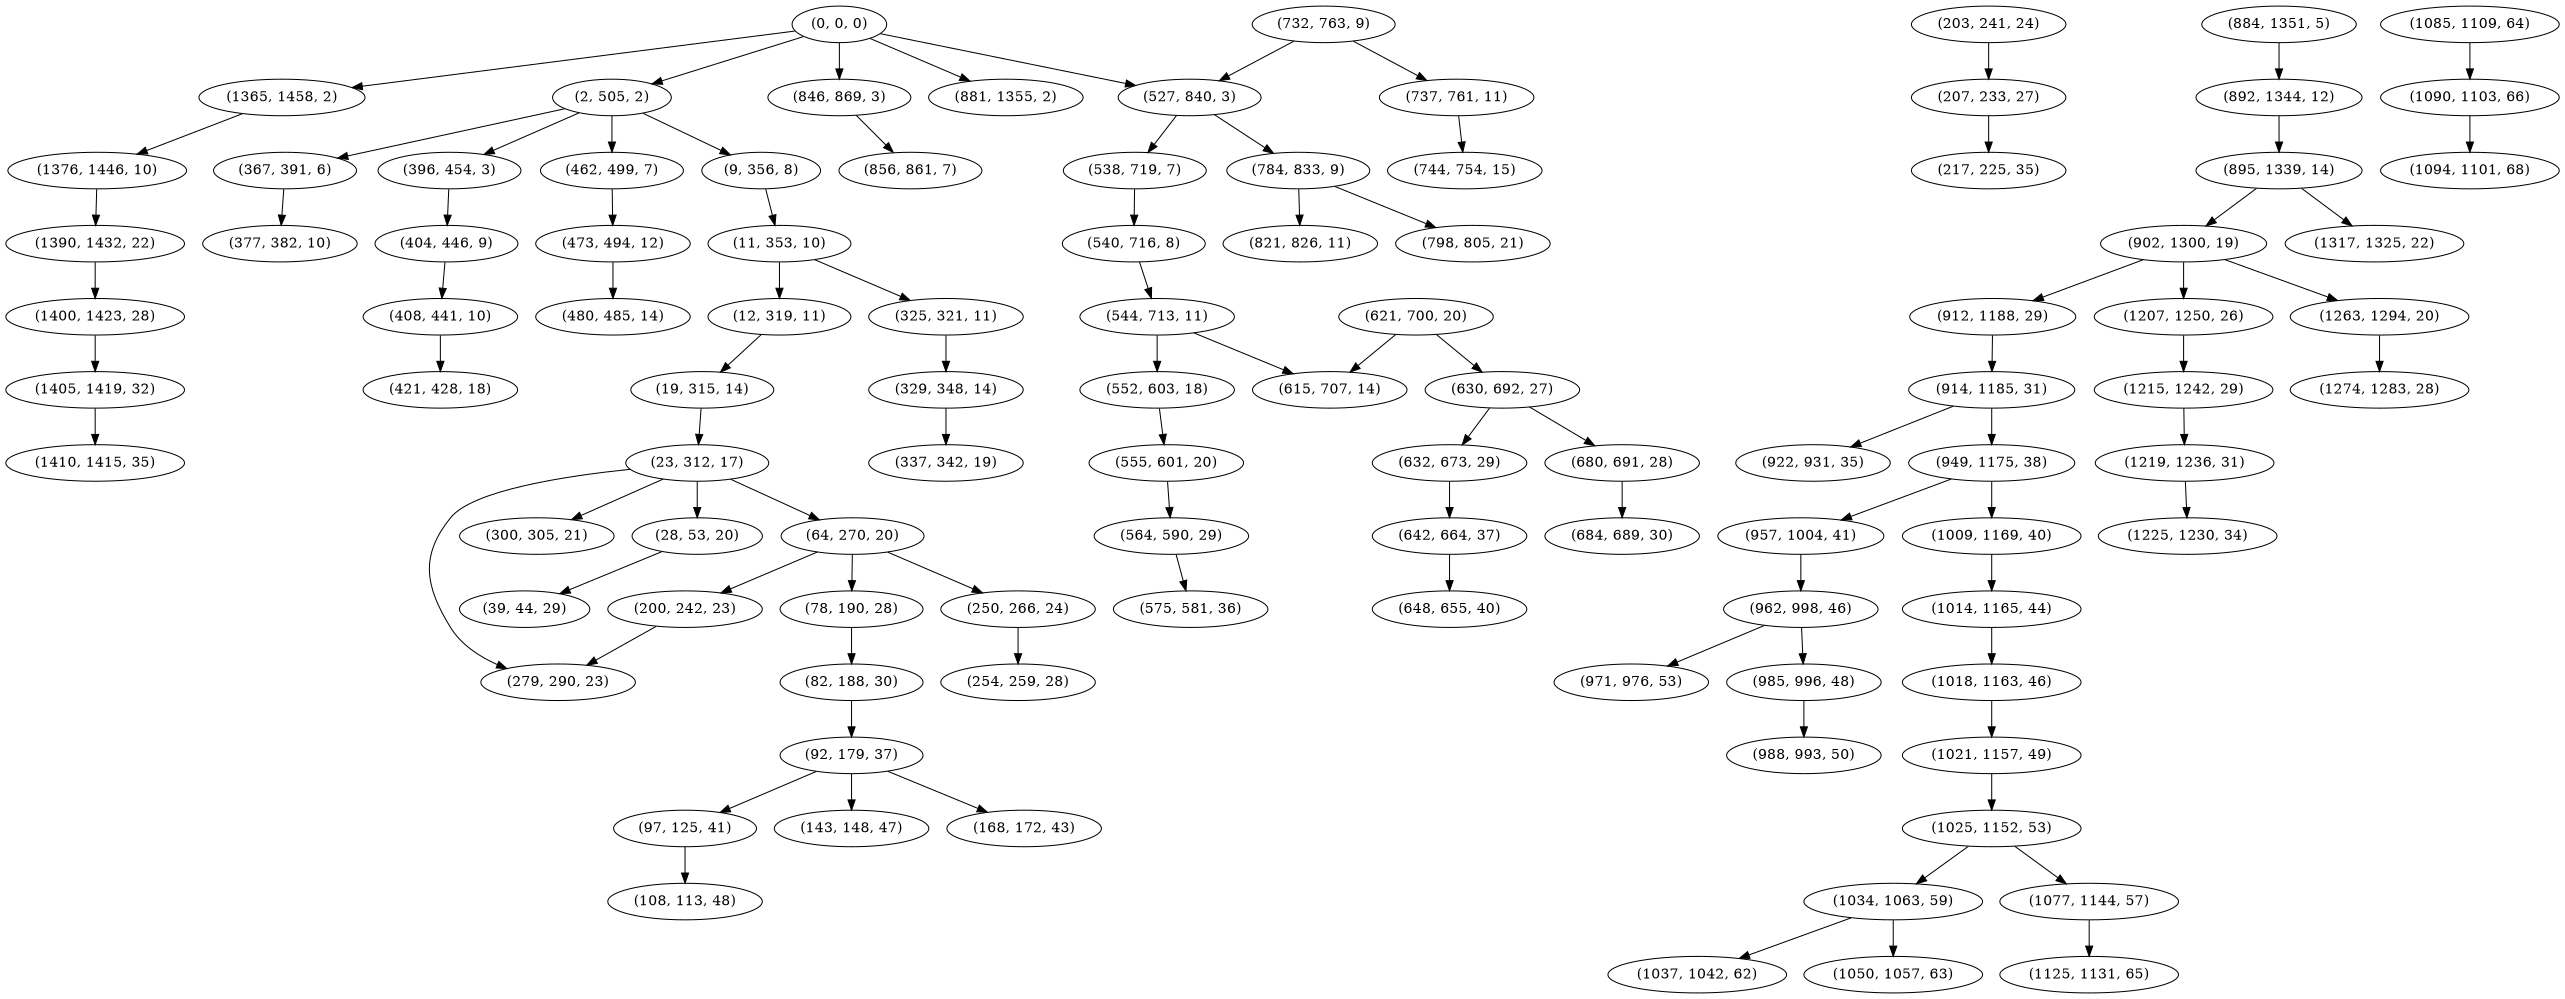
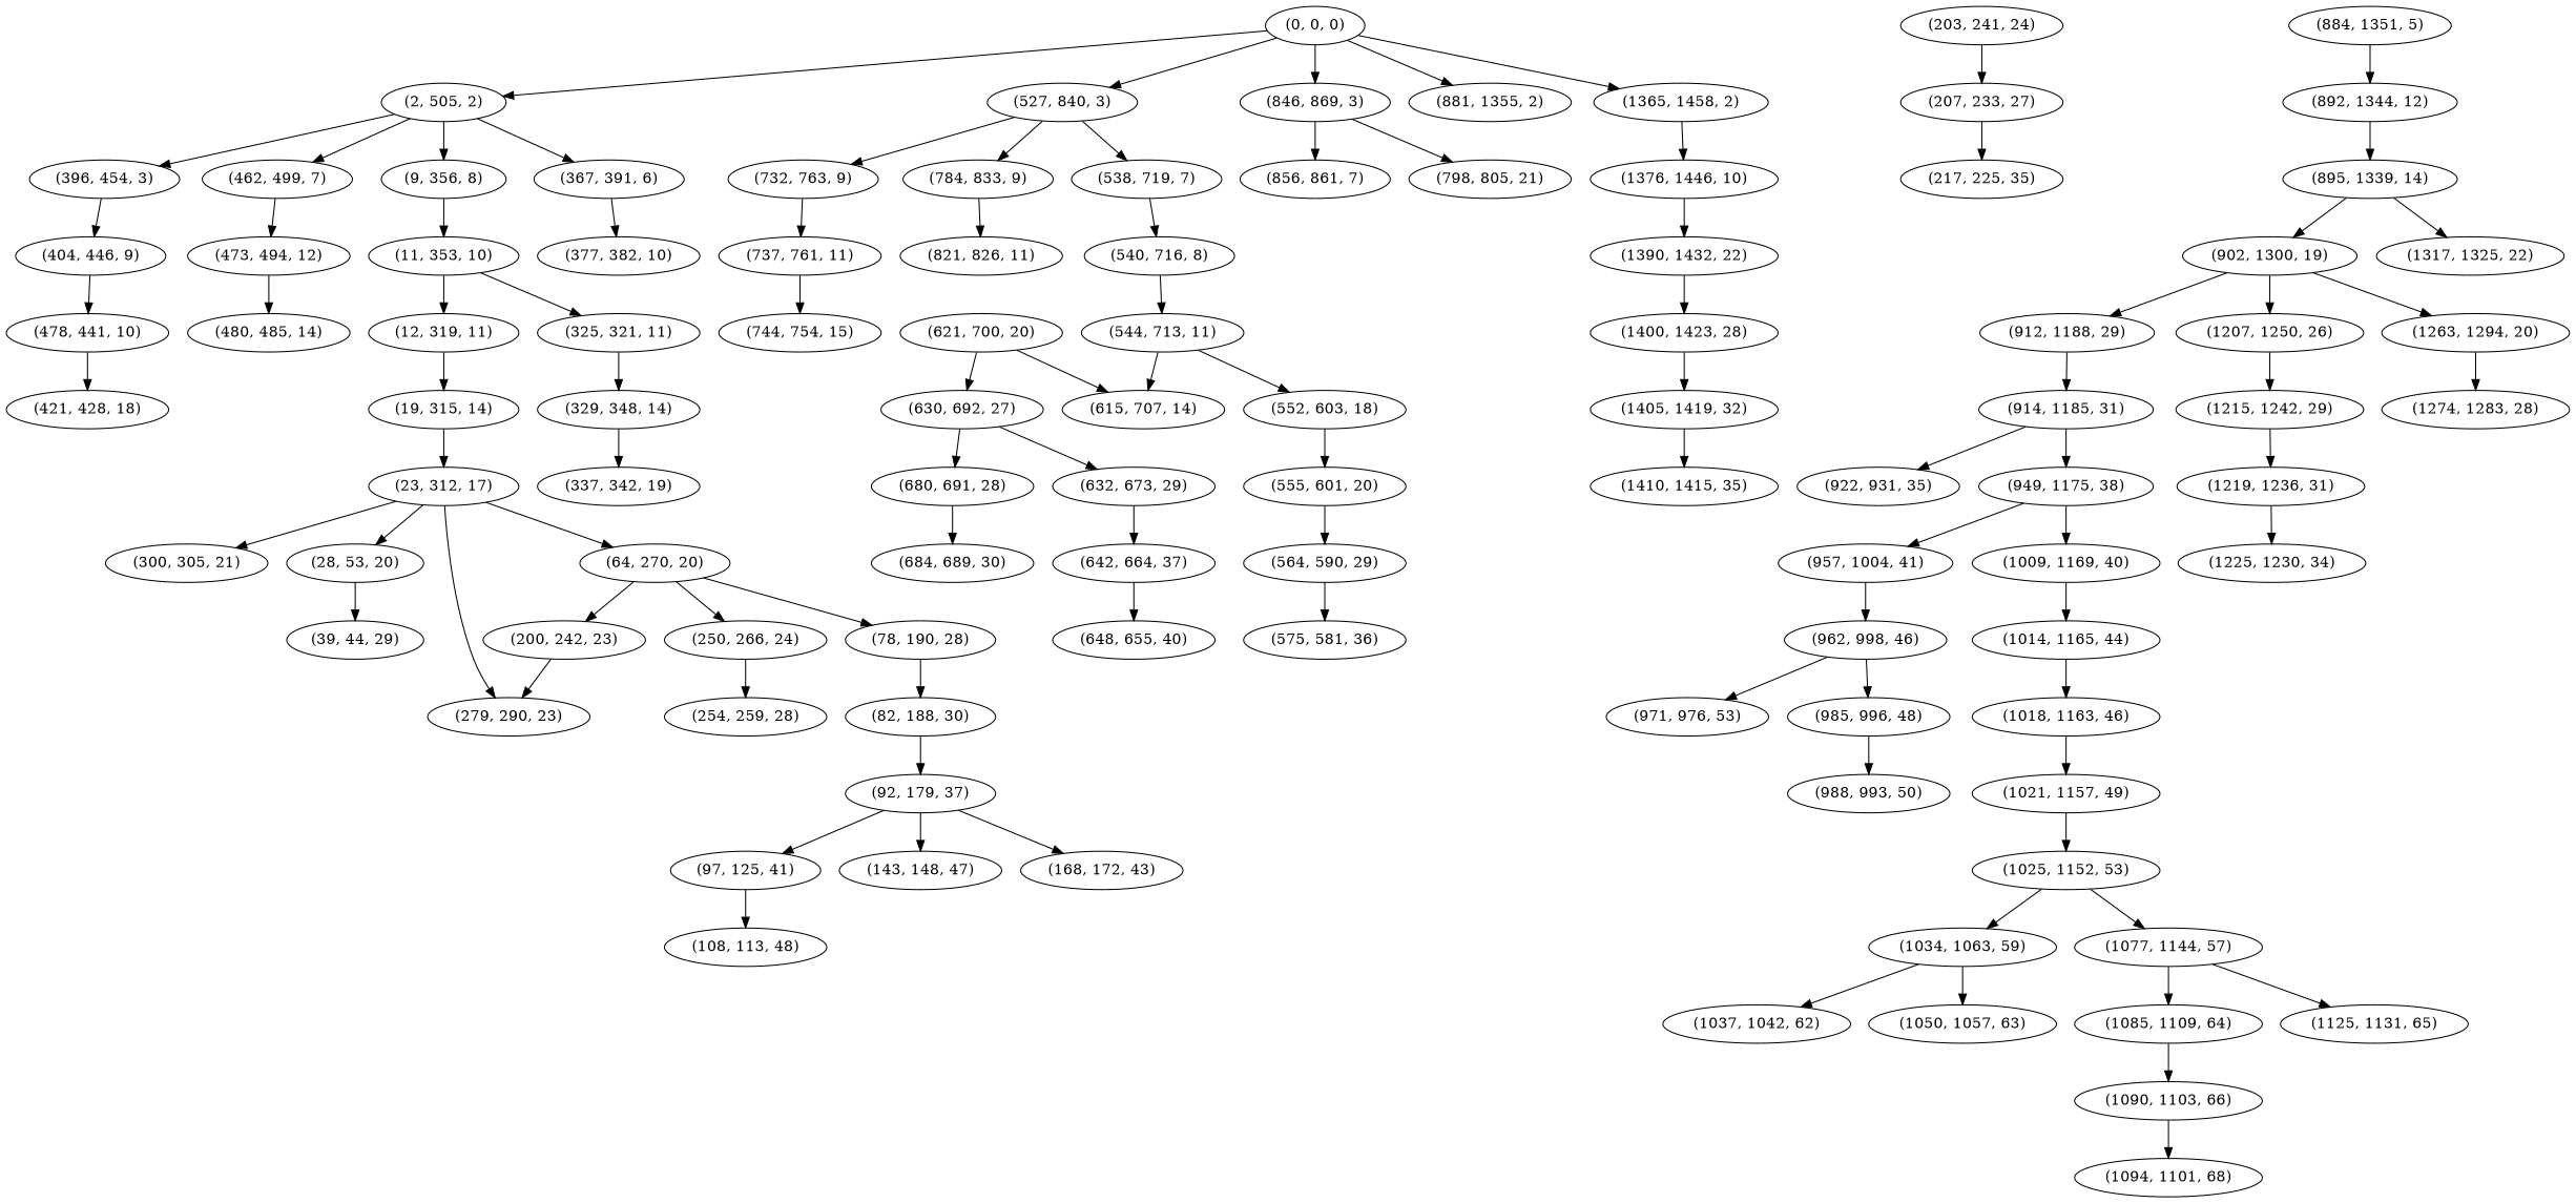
  digraph {
    "(0, 0, 0)"
    "(2, 505, 2)"
    "(527, 840, 3)"
    "(846, 869, 3)"
    "(881, 1355, 2)"
    "(1365, 1458, 2)"
    "(9, 356, 8)"
    "(367, 391, 6)"
    "(396, 454, 3)"
    "(462, 499, 7)"
    "(538, 719, 7)"
    "(732, 763, 9)"
    "(784, 833, 9)"
    "(856, 861, 7)"
    "(1376, 1446, 10)"
    "(11, 353, 10)"
    "(377, 382, 10)"
    "(404, 446, 9)"
    "(473, 494, 12)"
    "(12, 319, 11)"
    n21 [label="(325, 321, 11)"]
    "(19, 315, 14)"
    "(329, 348, 14)"
    "(23, 312, 17)"
    "(28, 53, 20)"
    "(64, 270, 20)"
    "(279, 290, 23)"
    "(300, 305, 21)"
    "(39, 44, 29)"
    "(78, 190, 28)"
    "(200, 242, 23)"
    "(250, 266, 24)"
    "(82, 188, 30)"
    "(254, 259, 28)"
    "(92, 179, 37)"
    "(97, 125, 41)"
    "(143, 148, 47)"
    "(168, 172, 43)"
    "(108, 113, 48)"
    "(203, 241, 24)"
    "(207, 233, 27)"
    "(217, 225, 35)"
    "(337, 342, 19)"
-   "(408, 441, 10)"
+   "(408, 441, 10)" [label="(478, 441, 10)"]
    "(421, 428, 18)"
    "(480, 485, 14)"
    "(540, 716, 8)"
    "(737, 761, 11)"
    "(798, 805, 21)"
    "(821, 826, 11)"
    "(544, 713, 11)"
    "(552, 603, 18)"
    "(615, 707, 14)"
    "(555, 601, 20)"
    "(564, 590, 29)"
    "(575, 581, 36)"
    "(621, 700, 20)"
    "(630, 692, 27)"
    n59 [label="(632, 673, 29)"]
    "(680, 691, 28)"
    "(642, 664, 37)"
    "(684, 689, 30)"
    "(648, 655, 40)"
    "(744, 754, 15)"
    "(884, 1351, 5)"
    "(892, 1344, 12)"
    "(895, 1339, 14)"
    "(902, 1300, 19)"
    "(1317, 1325, 22)"
    "(912, 1188, 29)"
    "(1207, 1250, 26)"
    "(1263, 1294, 20)"
    "(914, 1185, 31)"
    "(1215, 1242, 29)"
    "(1274, 1283, 28)"
    "(922, 931, 35)"
    "(949, 1175, 38)"
    "(957, 1004, 41)"
    "(1009, 1169, 40)"
    "(962, 998, 46)"
    "(1014, 1165, 44)"
    "(971, 976, 53)"
    "(985, 996, 48)"
    "(988, 993, 50)"
    "(1018, 1163, 46)"
    "(1021, 1157, 49)"
    "(1025, 1152, 53)"
    "(1034, 1063, 59)"
    "(1077, 1144, 57)"
    "(1037, 1042, 62)"
    "(1050, 1057, 63)"
    "(1085, 1109, 64)"
    "(1125, 1131, 65)"
    "(1090, 1103, 66)"
    "(1094, 1101, 68)"
    "(1219, 1236, 31)"
    "(1225, 1230, 34)"
    "(1390, 1432, 22)"
    "(1400, 1423, 28)"
    "(1405, 1419, 32)"
    "(1410, 1415, 35)"
    "(0, 0, 0)" -> "(2, 505, 2)"
    "(0, 0, 0)" -> "(527, 840, 3)"
    "(0, 0, 0)" -> "(846, 869, 3)"
    "(0, 0, 0)" -> "(881, 1355, 2)"
    "(0, 0, 0)" -> "(1365, 1458, 2)"
    "(2, 505, 2)" -> "(9, 356, 8)"
    "(2, 505, 2)" -> "(367, 391, 6)"
    "(2, 505, 2)" -> "(396, 454, 3)"
    "(2, 505, 2)" -> "(462, 499, 7)"
    "(527, 840, 3)" -> "(538, 719, 7)"
-   "(732, 763, 9)" -> "(527, 840, 3)"
+   "(527, 840, 3)" -> "(732, 763, 9)"
    "(527, 840, 3)" -> "(784, 833, 9)"
    "(846, 869, 3)" -> "(856, 861, 7)"
    "(1365, 1458, 2)" -> "(1376, 1446, 10)"
    "(9, 356, 8)" -> "(11, 353, 10)"
    "(367, 391, 6)" -> "(377, 382, 10)"
    "(396, 454, 3)" -> "(404, 446, 9)"
    "(462, 499, 7)" -> "(473, 494, 12)"
    "(538, 719, 7)" -> "(540, 716, 8)"
    "(732, 763, 9)" -> "(737, 761, 11)"
-   "(784, 833, 9)" -> "(798, 805, 21)"
+   "(846, 869, 3)" -> "(798, 805, 21)"
    "(784, 833, 9)" -> "(821, 826, 11)"
    "(1376, 1446, 10)" -> "(1390, 1432, 22)"
    "(11, 353, 10)" -> "(12, 319, 11)"
    "(11, 353, 10)" -> n21
    "(404, 446, 9)" -> "(408, 441, 10)"
    "(473, 494, 12)" -> "(480, 485, 14)"
    "(12, 319, 11)" -> "(19, 315, 14)"
    n21 -> "(329, 348, 14)"
    "(19, 315, 14)" -> "(23, 312, 17)"
    "(329, 348, 14)" -> "(337, 342, 19)"
    "(23, 312, 17)" -> "(28, 53, 20)"
    "(23, 312, 17)" -> "(64, 270, 20)"
    "(23, 312, 17)" -> "(279, 290, 23)"
    "(23, 312, 17)" -> "(300, 305, 21)"
    "(28, 53, 20)" -> "(39, 44, 29)"
    "(64, 270, 20)" -> "(78, 190, 28)"
    "(64, 270, 20)" -> "(200, 242, 23)"
    "(64, 270, 20)" -> "(250, 266, 24)"
    "(78, 190, 28)" -> "(82, 188, 30)"
    "(200, 242, 23)" -> "(279, 290, 23)"
    "(250, 266, 24)" -> "(254, 259, 28)"
    "(82, 188, 30)" -> "(92, 179, 37)"
    "(92, 179, 37)" -> "(97, 125, 41)"
    "(92, 179, 37)" -> "(143, 148, 47)"
    "(92, 179, 37)" -> "(168, 172, 43)"
    "(97, 125, 41)" -> "(108, 113, 48)"
    "(203, 241, 24)" -> "(207, 233, 27)"
    "(207, 233, 27)" -> "(217, 225, 35)"
    "(408, 441, 10)" -> "(421, 428, 18)"
    "(540, 716, 8)" -> "(544, 713, 11)"
    "(737, 761, 11)" -> "(744, 754, 15)"
    "(544, 713, 11)" -> "(552, 603, 18)"
    "(544, 713, 11)" -> "(615, 707, 14)"
    "(552, 603, 18)" -> "(555, 601, 20)"
    "(555, 601, 20)" -> "(564, 590, 29)"
    "(564, 590, 29)" -> "(575, 581, 36)"
    "(621, 700, 20)" -> "(615, 707, 14)"
    "(621, 700, 20)" -> "(630, 692, 27)"
    "(630, 692, 27)" -> n59
    "(630, 692, 27)" -> "(680, 691, 28)"
    n59 -> "(642, 664, 37)"
    "(680, 691, 28)" -> "(684, 689, 30)"
    "(642, 664, 37)" -> "(648, 655, 40)"
    "(884, 1351, 5)" -> "(892, 1344, 12)"
    "(892, 1344, 12)" -> "(895, 1339, 14)"
    "(895, 1339, 14)" -> "(902, 1300, 19)"
    "(895, 1339, 14)" -> "(1317, 1325, 22)"
    "(902, 1300, 19)" -> "(912, 1188, 29)"
    "(902, 1300, 19)" -> "(1207, 1250, 26)"
    "(902, 1300, 19)" -> "(1263, 1294, 20)"
    "(912, 1188, 29)" -> "(914, 1185, 31)"
    "(1207, 1250, 26)" -> "(1215, 1242, 29)"
    "(1263, 1294, 20)" -> "(1274, 1283, 28)"
    "(914, 1185, 31)" -> "(922, 931, 35)"
    "(914, 1185, 31)" -> "(949, 1175, 38)"
    "(1215, 1242, 29)" -> "(1219, 1236, 31)"
    "(949, 1175, 38)" -> "(957, 1004, 41)"
    "(949, 1175, 38)" -> "(1009, 1169, 40)"
    "(957, 1004, 41)" -> "(962, 998, 46)"
    "(1009, 1169, 40)" -> "(1014, 1165, 44)"
    "(962, 998, 46)" -> "(971, 976, 53)"
    "(962, 998, 46)" -> "(985, 996, 48)"
    "(1014, 1165, 44)" -> "(1018, 1163, 46)"
    "(985, 996, 48)" -> "(988, 993, 50)"
    "(1018, 1163, 46)" -> "(1021, 1157, 49)"
    "(1021, 1157, 49)" -> "(1025, 1152, 53)"
    "(1025, 1152, 53)" -> "(1034, 1063, 59)"
    "(1025, 1152, 53)" -> "(1077, 1144, 57)"
    "(1034, 1063, 59)" -> "(1037, 1042, 62)"
    "(1034, 1063, 59)" -> "(1050, 1057, 63)"
+   "(1077, 1144, 57)" -> "(1085, 1109, 64)"
    "(1077, 1144, 57)" -> "(1125, 1131, 65)"
    "(1085, 1109, 64)" -> "(1090, 1103, 66)"
    "(1090, 1103, 66)" -> "(1094, 1101, 68)"
    "(1219, 1236, 31)" -> "(1225, 1230, 34)"
    "(1390, 1432, 22)" -> "(1400, 1423, 28)"
    "(1400, 1423, 28)" -> "(1405, 1419, 32)"
    "(1405, 1419, 32)" -> "(1410, 1415, 35)"
  }
